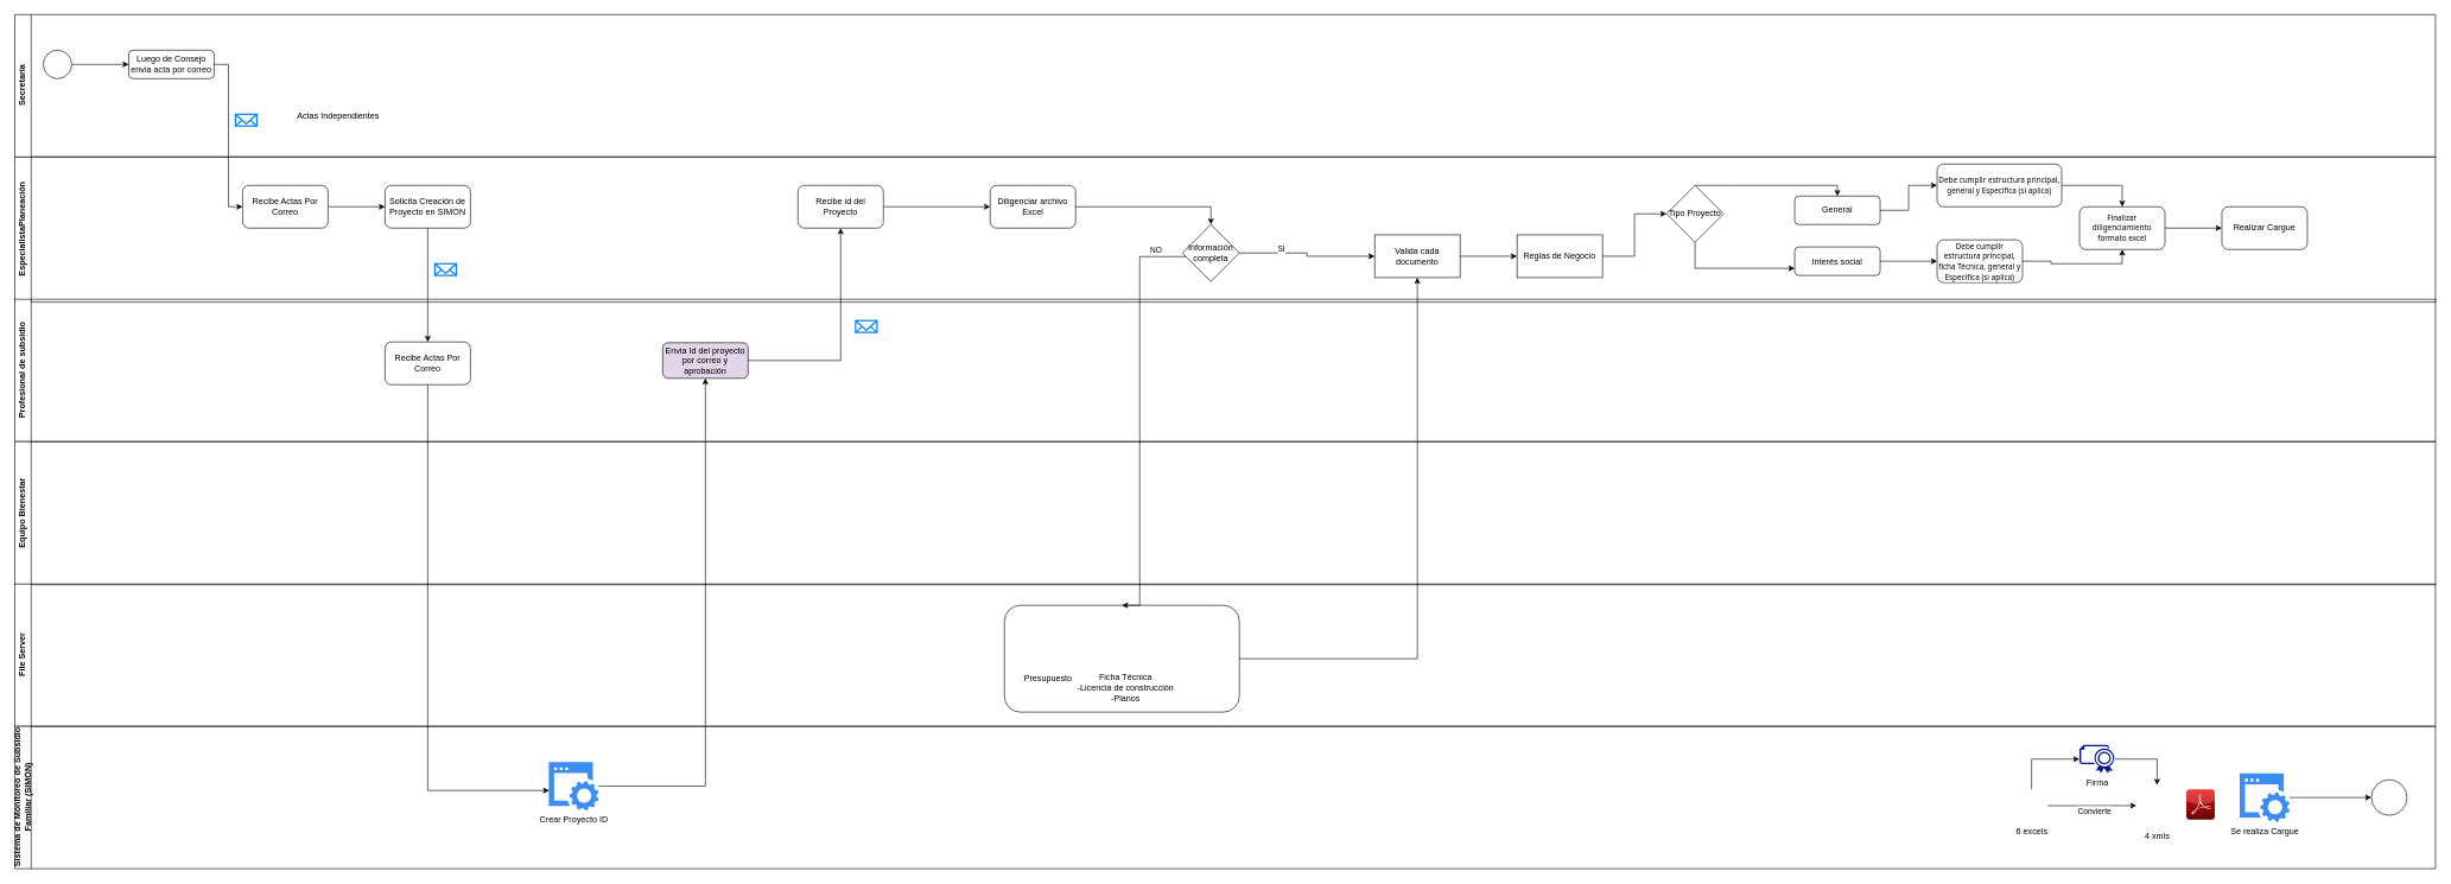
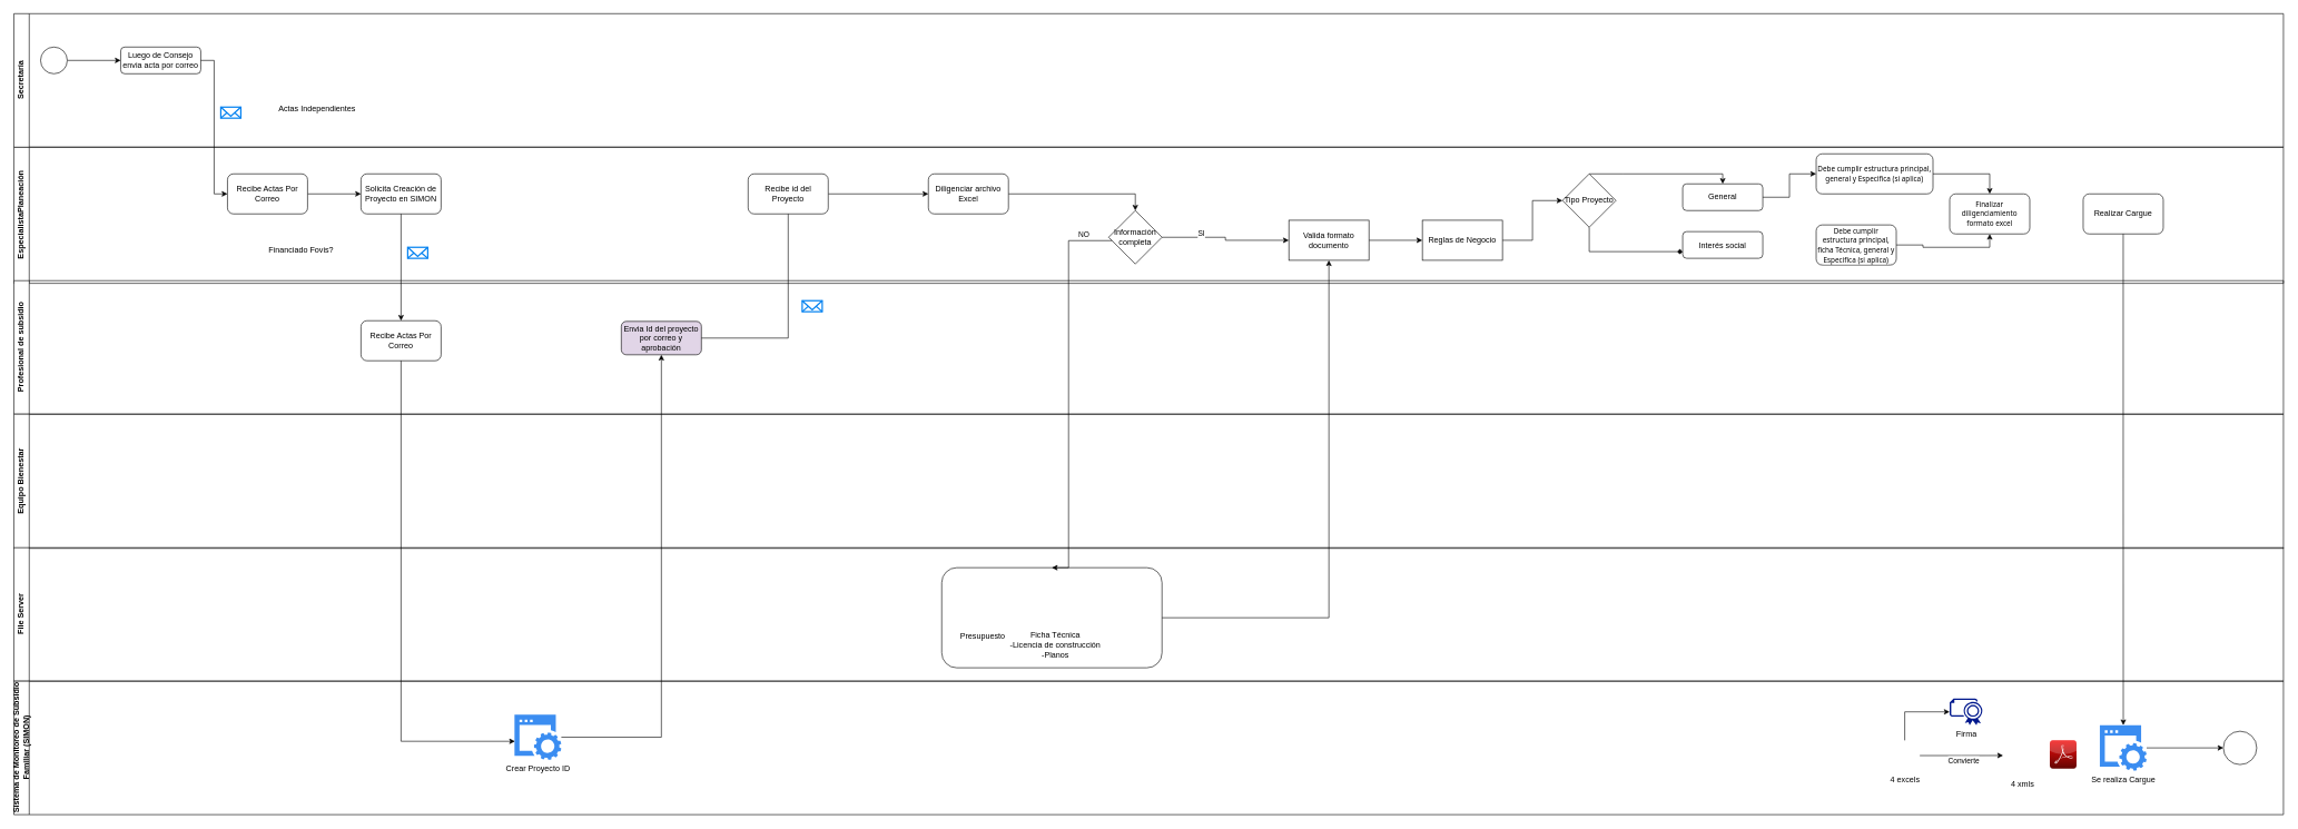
  <mxCell id="0" />
  <mxCell id="1" parent="0" />
  <mxCell id="2" value="EspecialistaPlaneación" style="swimlane;horizontal=0;whiteSpace=wrap;html=1;" parent="1" vertex="1"><mxGeometry x="20" y="220" width="3400" height="204" as="geometry" /></mxCell>
  <mxCell id="3" value="" style="edgeStyle=orthogonalEdgeStyle;rounded=0;orthogonalLoop=1;jettySize=auto;html=1;" parent="2" source="4" target="5" edge="1"><mxGeometry relative="1" as="geometry" /></mxCell>
  <mxCell id="4" value="Recibe Actas Por Correo" style="rounded=1;whiteSpace=wrap;html=1;" parent="2" vertex="1"><mxGeometry x="320" y="40" width="120" height="60" as="geometry" /></mxCell>
  <mxCell id="5" value="Solicita Creación de Proyecto en SIMON" style="whiteSpace=wrap;html=1;rounded=1;" parent="2" vertex="1"><mxGeometry x="520" y="40" width="120" height="60" as="geometry" /></mxCell>
  <mxCell id="6" value="" style="html=1;verticalLabelPosition=bottom;align=center;labelBackgroundColor=#ffffff;verticalAlign=top;strokeWidth=2;strokeColor=#0080F0;shadow=0;dashed=0;shape=mxgraph.ios7.icons.mail;" parent="2" vertex="1"><mxGeometry x="590" y="150" width="30" height="16.5" as="geometry" /></mxCell>
  <mxCell id="7" value="" style="edgeStyle=orthogonalEdgeStyle;rounded=0;orthogonalLoop=1;jettySize=auto;html=1;" parent="2" source="8" target="10" edge="1"><mxGeometry relative="1" as="geometry" /></mxCell>
  <mxCell id="8" value="Recibe id del Proyecto" style="whiteSpace=wrap;html=1;rounded=1;" parent="2" vertex="1"><mxGeometry x="1100" y="40" width="120" height="60" as="geometry" /></mxCell>
  <mxCell id="9" style="edgeStyle=orthogonalEdgeStyle;rounded=0;orthogonalLoop=1;jettySize=auto;html=1;entryX=0.5;entryY=0;entryDx=0;entryDy=0;" parent="2" source="10" target="14" edge="1"><mxGeometry relative="1" as="geometry" /></mxCell>
  <mxCell id="10" value="Diligenciar archivo Excel" style="whiteSpace=wrap;html=1;rounded=1;" parent="2" vertex="1"><mxGeometry x="1370" y="40" width="120" height="60" as="geometry" /></mxCell>
  <mxCell id="11" value="" style="shape=image;html=1;verticalAlign=top;verticalLabelPosition=bottom;labelBackgroundColor=#ffffff;imageAspect=0;aspect=fixed;image=https://cdn3.iconfinder.com/data/icons/document-icons-2/30/647702-excel-128.png" parent="2" vertex="1"><mxGeometry x="1400" y="112.5" width="54" height="54" as="geometry" /></mxCell>
  <mxCell id="12" value="" style="edgeStyle=orthogonalEdgeStyle;rounded=0;orthogonalLoop=1;jettySize=auto;html=1;" parent="2" source="14" target="16" edge="1"><mxGeometry relative="1" as="geometry" /></mxCell>
  <mxCell id="13" value="SI" style="edgeLabel;html=1;align=center;verticalAlign=middle;resizable=0;points=[];" parent="12" vertex="1" connectable="0"><mxGeometry x="-0.403" y="6" relative="1" as="geometry"><mxPoint as="offset" /></mxGeometry></mxCell>
  <mxCell id="14" value="Información completa" style="rhombus;whiteSpace=wrap;html=1;" parent="2" vertex="1"><mxGeometry x="1640" y="95" width="80" height="80" as="geometry" /></mxCell>
  <mxCell id="15" value="" style="edgeStyle=orthogonalEdgeStyle;rounded=0;orthogonalLoop=1;jettySize=auto;html=1;" parent="2" source="16" target="18" edge="1"><mxGeometry relative="1" as="geometry" /></mxCell>
- <mxCell id="16" value="Valida cada documento" style="whiteSpace=wrap;html=1;" parent="2" vertex="1"><mxGeometry x="1910" y="109.5" width="120" height="60" as="geometry" /></mxCell>
+ <mxCell id="16" value="Valida formato documento" style="whiteSpace=wrap;html=1;" parent="2" vertex="1"><mxGeometry x="1910" y="109.5" width="120" height="60" as="geometry" /></mxCell>
  <mxCell id="17" value="" style="edgeStyle=orthogonalEdgeStyle;rounded=0;orthogonalLoop=1;jettySize=auto;html=1;" parent="2" source="18" target="21" edge="1"><mxGeometry relative="1" as="geometry" /></mxCell>
  <mxCell id="18" value="Reglas de Negocio" style="whiteSpace=wrap;html=1;" parent="2" vertex="1"><mxGeometry x="2110" y="109.5" width="120" height="60" as="geometry" /></mxCell>
  <mxCell id="19" style="edgeStyle=orthogonalEdgeStyle;rounded=0;orthogonalLoop=1;jettySize=auto;html=1;" parent="2" source="21" target="23" edge="1"><mxGeometry relative="1" as="geometry"><Array as="points"><mxPoint x="2410" y="40" /><mxPoint x="2410" y="40" /></Array></mxGeometry></mxCell>
- <mxCell id="20" style="edgeStyle=orthogonalEdgeStyle;rounded=0;orthogonalLoop=1;jettySize=auto;html=1;entryX=0;entryY=0.75;entryDx=0;entryDy=0;" parent="2" source="21" target="25" edge="1"><mxGeometry relative="1" as="geometry"><Array as="points"><mxPoint x="2360" y="157" /></Array></mxGeometry></mxCell>
+ <mxCell id="20" style="edgeStyle=orthogonalEdgeStyle;rounded=0;orthogonalLoop=1;jettySize=auto;html=1;entryX=0;entryY=0.75;entryDx=0;entryDy=0;endArrow=diamond;" parent="2" source="21" target="25" edge="1"><mxGeometry relative="1" as="geometry"><Array as="points"><mxPoint x="2360" y="157" /></Array></mxGeometry></mxCell>
  <mxCell id="21" value="Tipo Proyecto" style="rhombus;whiteSpace=wrap;html=1;" parent="2" vertex="1"><mxGeometry x="2320" y="40" width="80" height="80" as="geometry" /></mxCell>
  <mxCell id="22" value="" style="edgeStyle=orthogonalEdgeStyle;rounded=0;orthogonalLoop=1;jettySize=auto;html=1;" parent="2" source="23" target="27" edge="1"><mxGeometry relative="1" as="geometry" /></mxCell>
  <mxCell id="23" value="General" style="rounded=1;whiteSpace=wrap;html=1;" parent="2" vertex="1"><mxGeometry x="2500" y="55" width="120" height="40" as="geometry" /></mxCell>
- <mxCell id="24" value="" style="edgeStyle=orthogonalEdgeStyle;rounded=0;orthogonalLoop=1;jettySize=auto;html=1;" parent="2" source="25" target="29" edge="1"><mxGeometry relative="1" as="geometry" /></mxCell>
  <mxCell id="25" value="Interés social" style="rounded=1;whiteSpace=wrap;html=1;" parent="2" vertex="1"><mxGeometry x="2500" y="126.5" width="120" height="40" as="geometry" /></mxCell>
  <mxCell id="26" value="" style="edgeStyle=orthogonalEdgeStyle;rounded=0;orthogonalLoop=1;jettySize=auto;html=1;" parent="2" source="27" target="31" edge="1"><mxGeometry relative="1" as="geometry"><Array as="points"><mxPoint x="2960" y="40" /></Array></mxGeometry></mxCell>
  <mxCell id="27" value="&lt;span style=&quot;font-family: &amp;quot;Segoe UI&amp;quot;; font-size: 10.625px; background-color: rgb(255, 255, 255);&quot;&gt;Debe cumplir estructura principal, general y Especifica (si aplica)&lt;/span&gt;" style="whiteSpace=wrap;html=1;rounded=1;" parent="2" vertex="1"><mxGeometry x="2700" y="10" width="175" height="60" as="geometry" /></mxCell>
  <mxCell id="28" style="edgeStyle=orthogonalEdgeStyle;rounded=0;orthogonalLoop=1;jettySize=auto;html=1;entryX=0.5;entryY=1;entryDx=0;entryDy=0;" parent="2" source="29" target="31" edge="1"><mxGeometry relative="1" as="geometry" /></mxCell>
  <mxCell id="29" value="&lt;span style=&quot;font-family: &amp;quot;Segoe UI&amp;quot;; font-size: 10.625px; background-color: rgb(255, 255, 255);&quot;&gt;Debe cumplir estructura principal, ficha Técnica, general y Especifica (si aplica)&lt;/span&gt;" style="whiteSpace=wrap;html=1;rounded=1;" parent="2" vertex="1"><mxGeometry x="2700" y="116.5" width="120" height="60" as="geometry" /></mxCell>
- <mxCell id="30" value="" style="edgeStyle=orthogonalEdgeStyle;rounded=0;orthogonalLoop=1;jettySize=auto;html=1;" parent="2" source="31" target="33" edge="1"><mxGeometry relative="1" as="geometry" /></mxCell>
  <mxCell id="31" value="&lt;span style=&quot;font-family: &amp;quot;Segoe UI&amp;quot;; font-size: 10.625px; background-color: rgb(255, 255, 255);&quot;&gt;Finalizar diligenciamiento formato excel&lt;/span&gt;" style="whiteSpace=wrap;html=1;rounded=1;" parent="2" vertex="1"><mxGeometry x="2900" y="70" width="120" height="60" as="geometry" /></mxCell>
  <mxCell id="32" value="" style="shape=image;html=1;verticalAlign=top;verticalLabelPosition=bottom;labelBackgroundColor=#ffffff;imageAspect=0;aspect=fixed;image=https://cdn3.iconfinder.com/data/icons/document-icons-2/30/647702-excel-128.png" parent="2" vertex="1"><mxGeometry x="2974.75" y="131.25" width="45.25" height="45.25" as="geometry" /></mxCell>
  <mxCell id="33" value="Realizar Cargue" style="whiteSpace=wrap;html=1;rounded=1;" parent="2" vertex="1"><mxGeometry x="3100" y="70" width="120" height="60" as="geometry" /></mxCell>
+ <mxCell id="34" value="Financiado Fovis?" style="text;html=1;align=center;verticalAlign=middle;resizable=0;points=[];autosize=1;strokeColor=none;fillColor=none;" vertex="1" parent="2"><mxGeometry x="370" y="139.5" width="120" height="30" as="geometry" /></mxCell>
  <mxCell id="35" value="Secretaría" style="swimlane;horizontal=0;whiteSpace=wrap;html=1;" parent="1" vertex="1"><mxGeometry x="20" y="20" width="3400" height="200" as="geometry" /></mxCell>
  <mxCell id="36" style="edgeStyle=orthogonalEdgeStyle;rounded=0;orthogonalLoop=1;jettySize=auto;html=1;entryX=0;entryY=0.5;entryDx=0;entryDy=0;" parent="35" source="37" target="38" edge="1"><mxGeometry relative="1" as="geometry" /></mxCell>
  <mxCell id="37" value="" style="ellipse;whiteSpace=wrap;html=1;aspect=fixed;" parent="35" vertex="1"><mxGeometry x="40" y="50" width="40" height="40" as="geometry" /></mxCell>
  <mxCell id="38" value="Luego de Consejo envia acta por correo" style="rounded=1;whiteSpace=wrap;html=1;" parent="35" vertex="1"><mxGeometry x="160" y="50" width="120" height="40" as="geometry" /></mxCell>
  <mxCell id="39" value="" style="html=1;verticalLabelPosition=bottom;align=center;labelBackgroundColor=#ffffff;verticalAlign=top;strokeWidth=2;strokeColor=#0080F0;shadow=0;dashed=0;shape=mxgraph.ios7.icons.mail;" parent="35" vertex="1"><mxGeometry x="310" y="140" width="30" height="16.5" as="geometry" /></mxCell>
  <mxCell id="40" value="" style="shape=image;html=1;verticalAlign=top;verticalLabelPosition=bottom;labelBackgroundColor=#ffffff;imageAspect=0;aspect=fixed;image=https://cdn1.iconfinder.com/data/icons/bootstrap-vol-3/16/filetype-pdf-128.png" parent="35" vertex="1"><mxGeometry x="354" y="133.25" width="30" height="30" as="geometry" /></mxCell>
  <mxCell id="41" value="Actas Independientes" style="text;html=1;align=center;verticalAlign=middle;resizable=0;points=[];autosize=1;strokeColor=none;fillColor=none;" vertex="1" parent="35"><mxGeometry x="384" y="126.5" width="140" height="30" as="geometry" /></mxCell>
  <mxCell id="42" style="edgeStyle=orthogonalEdgeStyle;rounded=0;orthogonalLoop=1;jettySize=auto;html=1;entryX=0;entryY=0.5;entryDx=0;entryDy=0;" parent="1" source="38" target="4" edge="1"><mxGeometry relative="1" as="geometry" /></mxCell>
  <mxCell id="43" value="Profesional de subsidio" style="swimlane;horizontal=0;whiteSpace=wrap;html=1;" parent="1" vertex="1"><mxGeometry x="20" y="420" width="3400" height="200" as="geometry" /></mxCell>
  <mxCell id="44" value="Recibe Actas Por Correo" style="rounded=1;whiteSpace=wrap;html=1;" parent="43" vertex="1"><mxGeometry x="520" y="60" width="120" height="60" as="geometry" /></mxCell>
  <mxCell id="45" value="Envia Id del proyecto por correo y aprobación" style="rounded=1;whiteSpace=wrap;html=1;fillColor=#e1d5e7;" parent="43" vertex="1"><mxGeometry x="910" y="61" width="120" height="50" as="geometry" /></mxCell>
  <mxCell id="46" value="" style="html=1;verticalLabelPosition=bottom;align=center;labelBackgroundColor=#ffffff;verticalAlign=top;strokeWidth=2;strokeColor=#0080F0;shadow=0;dashed=0;shape=mxgraph.ios7.icons.mail;" parent="43" vertex="1"><mxGeometry x="1181" y="30" width="30" height="16.5" as="geometry" /></mxCell>
  <mxCell id="47" style="edgeStyle=orthogonalEdgeStyle;rounded=0;orthogonalLoop=1;jettySize=auto;html=1;" parent="1" source="5" target="44" edge="1"><mxGeometry relative="1" as="geometry" /></mxCell>
- <mxCell id="48" value="" style="edgeStyle=orthogonalEdgeStyle;rounded=0;orthogonalLoop=1;jettySize=auto;html=1;" parent="1" source="45" target="8" edge="1"><mxGeometry relative="1" as="geometry" /></mxCell>
+ <mxCell id="48" value="" style="edgeStyle=orthogonalEdgeStyle;rounded=0;orthogonalLoop=1;jettySize=auto;html=1;endArrow=none;" parent="1" source="45" target="8" edge="1"><mxGeometry relative="1" as="geometry" /></mxCell>
  <mxCell id="49" value="Equipo Bienestar" style="swimlane;horizontal=0;whiteSpace=wrap;html=1;" parent="1" vertex="1"><mxGeometry x="20" y="620" width="3400" height="201" as="geometry" /></mxCell>
  <mxCell id="50" value="File Server" style="swimlane;horizontal=0;whiteSpace=wrap;html=1;" parent="1" vertex="1"><mxGeometry x="20" y="820" width="3400" height="200" as="geometry" /></mxCell>
  <mxCell id="51" value="" style="rounded=1;whiteSpace=wrap;html=1;" parent="50" vertex="1"><mxGeometry x="1390" y="30" width="330" height="150" as="geometry" /></mxCell>
  <mxCell id="52" value="Presupuesto" style="shape=image;html=1;verticalAlign=top;verticalLabelPosition=bottom;labelBackgroundColor=#ffffff;imageAspect=0;aspect=fixed;image=https://cdn3.iconfinder.com/data/icons/document-icons-2/30/647702-excel-128.png" parent="50" vertex="1"><mxGeometry x="1420" y="58" width="61" height="61" as="geometry" /></mxCell>
  <mxCell id="53" value="Ficha Técnica&lt;div&gt;-Licencia de construcción&lt;/div&gt;&lt;div&gt;-Planos&lt;/div&gt;" style="shape=image;html=1;verticalAlign=top;verticalLabelPosition=bottom;labelBackgroundColor=#ffffff;imageAspect=0;aspect=fixed;image=https://cdn4.iconfinder.com/data/icons/file-extension-names-vol-8/512/24-128.png" parent="50" vertex="1"><mxGeometry x="1530" y="58" width="60" height="60" as="geometry" /></mxCell>
  <mxCell id="54" value="" style="shape=image;html=1;verticalAlign=top;verticalLabelPosition=bottom;labelBackgroundColor=#ffffff;imageAspect=0;aspect=fixed;image=https://cdn3.iconfinder.com/data/icons/brands-applications/512/Doc_B-128.png" parent="50" vertex="1"><mxGeometry x="1640" y="58" width="62" height="62" as="geometry" /></mxCell>
  <mxCell id="55" style="edgeStyle=orthogonalEdgeStyle;rounded=0;orthogonalLoop=1;jettySize=auto;html=1;entryX=0.5;entryY=0;entryDx=0;entryDy=0;" parent="1" source="14" target="51" edge="1"><mxGeometry relative="1" as="geometry"><Array as="points"><mxPoint x="1600" y="360" /><mxPoint x="1600" y="850" /></Array></mxGeometry></mxCell>
  <mxCell id="56" value="NO" style="edgeLabel;html=1;align=center;verticalAlign=middle;resizable=0;points=[];" parent="55" vertex="1" connectable="0"><mxGeometry x="-0.853" y="1" relative="1" as="geometry"><mxPoint y="-11" as="offset" /></mxGeometry></mxCell>
  <mxCell id="57" style="edgeStyle=orthogonalEdgeStyle;rounded=0;orthogonalLoop=1;jettySize=auto;html=1;" parent="1" source="51" target="16" edge="1"><mxGeometry relative="1" as="geometry" /></mxCell>
  <mxCell id="58" value="Sistema de Monitoreo de Subsidio Familiar (SIMON)" style="swimlane;horizontal=0;whiteSpace=wrap;html=1;startSize=23;" parent="1" vertex="1"><mxGeometry x="20" y="1020" width="3400" height="200" as="geometry" /></mxCell>
  <mxCell id="59" value="Crear Proyecto ID" style="sketch=0;html=1;aspect=fixed;strokeColor=none;shadow=0;fillColor=#3B8DF1;verticalAlign=top;labelPosition=center;verticalLabelPosition=bottom;shape=mxgraph.gcp2.website" parent="58" vertex="1"><mxGeometry x="750" y="50" width="70.1" height="68" as="geometry" /></mxCell>
  <mxCell id="60" style="edgeStyle=orthogonalEdgeStyle;rounded=0;orthogonalLoop=1;jettySize=auto;html=1;entryX=0;entryY=0.5;entryDx=0;entryDy=0;" parent="58" source="61" target="62" edge="1"><mxGeometry relative="1" as="geometry" /></mxCell>
  <mxCell id="61" value="Se realiza Cargue" style="sketch=0;html=1;aspect=fixed;strokeColor=none;shadow=0;fillColor=#3B8DF1;verticalAlign=top;labelPosition=center;verticalLabelPosition=bottom;shape=mxgraph.gcp2.website" parent="58" vertex="1"><mxGeometry x="3124.95" y="66" width="70.1" height="68" as="geometry" /></mxCell>
  <mxCell id="62" value="" style="ellipse;whiteSpace=wrap;html=1;aspect=fixed;" parent="58" vertex="1"><mxGeometry x="3310" y="75" width="50" height="50" as="geometry" /></mxCell>
  <mxCell id="63" style="edgeStyle=orthogonalEdgeStyle;rounded=0;orthogonalLoop=1;jettySize=auto;html=1;" edge="1" parent="58" source="65" target="66"><mxGeometry relative="1" as="geometry" /></mxCell>
  <mxCell id="64" value="Convierte" style="edgeLabel;html=1;align=center;verticalAlign=middle;resizable=0;points=[];" vertex="1" connectable="0" parent="63"><mxGeometry x="-0.315" y="3" relative="1" as="geometry"><mxPoint x="22" y="10" as="offset" /></mxGeometry></mxCell>
- <mxCell id="65" value="6 excels" style="shape=image;html=1;verticalAlign=top;verticalLabelPosition=bottom;labelBackgroundColor=#ffffff;imageAspect=0;aspect=fixed;image=https://cdn3.iconfinder.com/data/icons/document-icons-2/30/647702-excel-128.png" vertex="1" parent="58"><mxGeometry x="2810" y="88.75" width="45.25" height="45.25" as="geometry" /></mxCell>
+ <mxCell id="65" value="4 excels" style="shape=image;html=1;verticalAlign=top;verticalLabelPosition=bottom;labelBackgroundColor=#ffffff;imageAspect=0;aspect=fixed;image=https://cdn3.iconfinder.com/data/icons/document-icons-2/30/647702-excel-128.png" vertex="1" parent="58"><mxGeometry x="2810" y="88.75" width="45.25" height="45.25" as="geometry" /></mxCell>
  <mxCell id="66" value="4 xmls" style="shape=image;html=1;verticalAlign=top;verticalLabelPosition=bottom;labelBackgroundColor=#ffffff;imageAspect=0;aspect=fixed;image=https://cdn1.iconfinder.com/data/icons/bootstrap-vol-3/16/filetype-xml-128.png" vertex="1" parent="58"><mxGeometry x="2980" y="82.38" width="58" height="58" as="geometry" /></mxCell>
- <mxCell id="67" style="edgeStyle=orthogonalEdgeStyle;rounded=0;orthogonalLoop=1;jettySize=auto;html=1;" edge="1" parent="58" source="68" target="66"><mxGeometry relative="1" as="geometry" /></mxCell>
  <mxCell id="68" value="Firma" style="sketch=0;aspect=fixed;pointerEvents=1;shadow=0;dashed=0;html=1;strokeColor=none;labelPosition=center;verticalLabelPosition=bottom;verticalAlign=top;align=center;fillColor=#00188D;shape=mxgraph.azure.certificate" vertex="1" parent="58"><mxGeometry x="2900" y="26.0" width="50" height="40" as="geometry" /></mxCell>
  <mxCell id="69" style="edgeStyle=orthogonalEdgeStyle;rounded=0;orthogonalLoop=1;jettySize=auto;html=1;entryX=0;entryY=0.5;entryDx=0;entryDy=0;entryPerimeter=0;" edge="1" parent="58" source="65" target="68"><mxGeometry relative="1" as="geometry"><Array as="points"><mxPoint x="2833" y="46" /></Array></mxGeometry></mxCell>
  <mxCell id="70" value="" style="dashed=0;outlineConnect=0;html=1;align=center;labelPosition=center;verticalLabelPosition=bottom;verticalAlign=top;shape=mxgraph.webicons.adobe_pdf;fillColor=#F40C0C;gradientColor=#610603" vertex="1" parent="58"><mxGeometry x="3050" y="88.75" width="40" height="42.4" as="geometry" /></mxCell>
  <mxCell id="71" style="edgeStyle=orthogonalEdgeStyle;rounded=0;orthogonalLoop=1;jettySize=auto;html=1;entryX=0.01;entryY=0.59;entryDx=0;entryDy=0;entryPerimeter=0;" parent="1" source="44" target="59" edge="1"><mxGeometry relative="1" as="geometry"><Array as="points"><mxPoint x="600" y="1110" /></Array></mxGeometry></mxCell>
  <mxCell id="72" style="edgeStyle=orthogonalEdgeStyle;rounded=0;orthogonalLoop=1;jettySize=auto;html=1;entryX=0.5;entryY=1;entryDx=0;entryDy=0;" parent="1" source="59" target="45" edge="1"><mxGeometry relative="1" as="geometry" /></mxCell>
+ <mxCell id="73" style="edgeStyle=orthogonalEdgeStyle;rounded=0;orthogonalLoop=1;jettySize=auto;html=1;" parent="1" source="33" target="61" edge="1"><mxGeometry relative="1" as="geometry"><mxPoint x="3210" y="1061.143" as="targetPoint" /></mxGeometry></mxCell>
